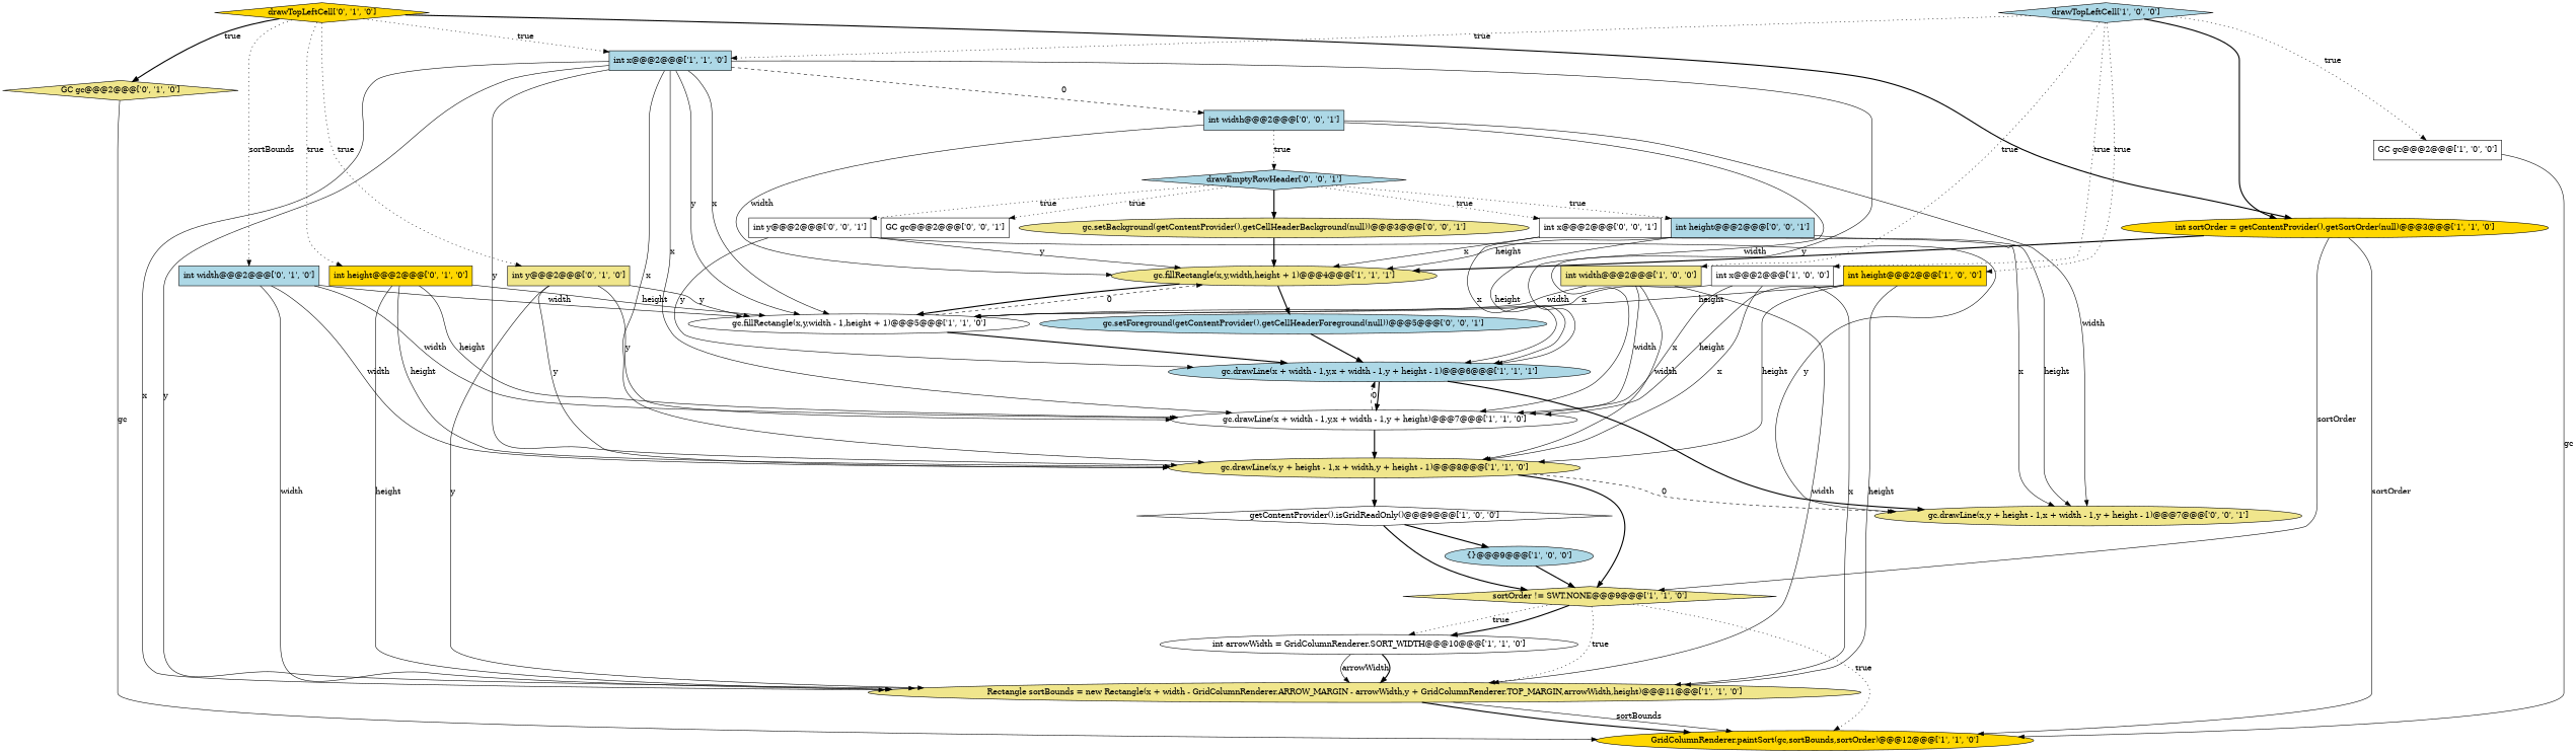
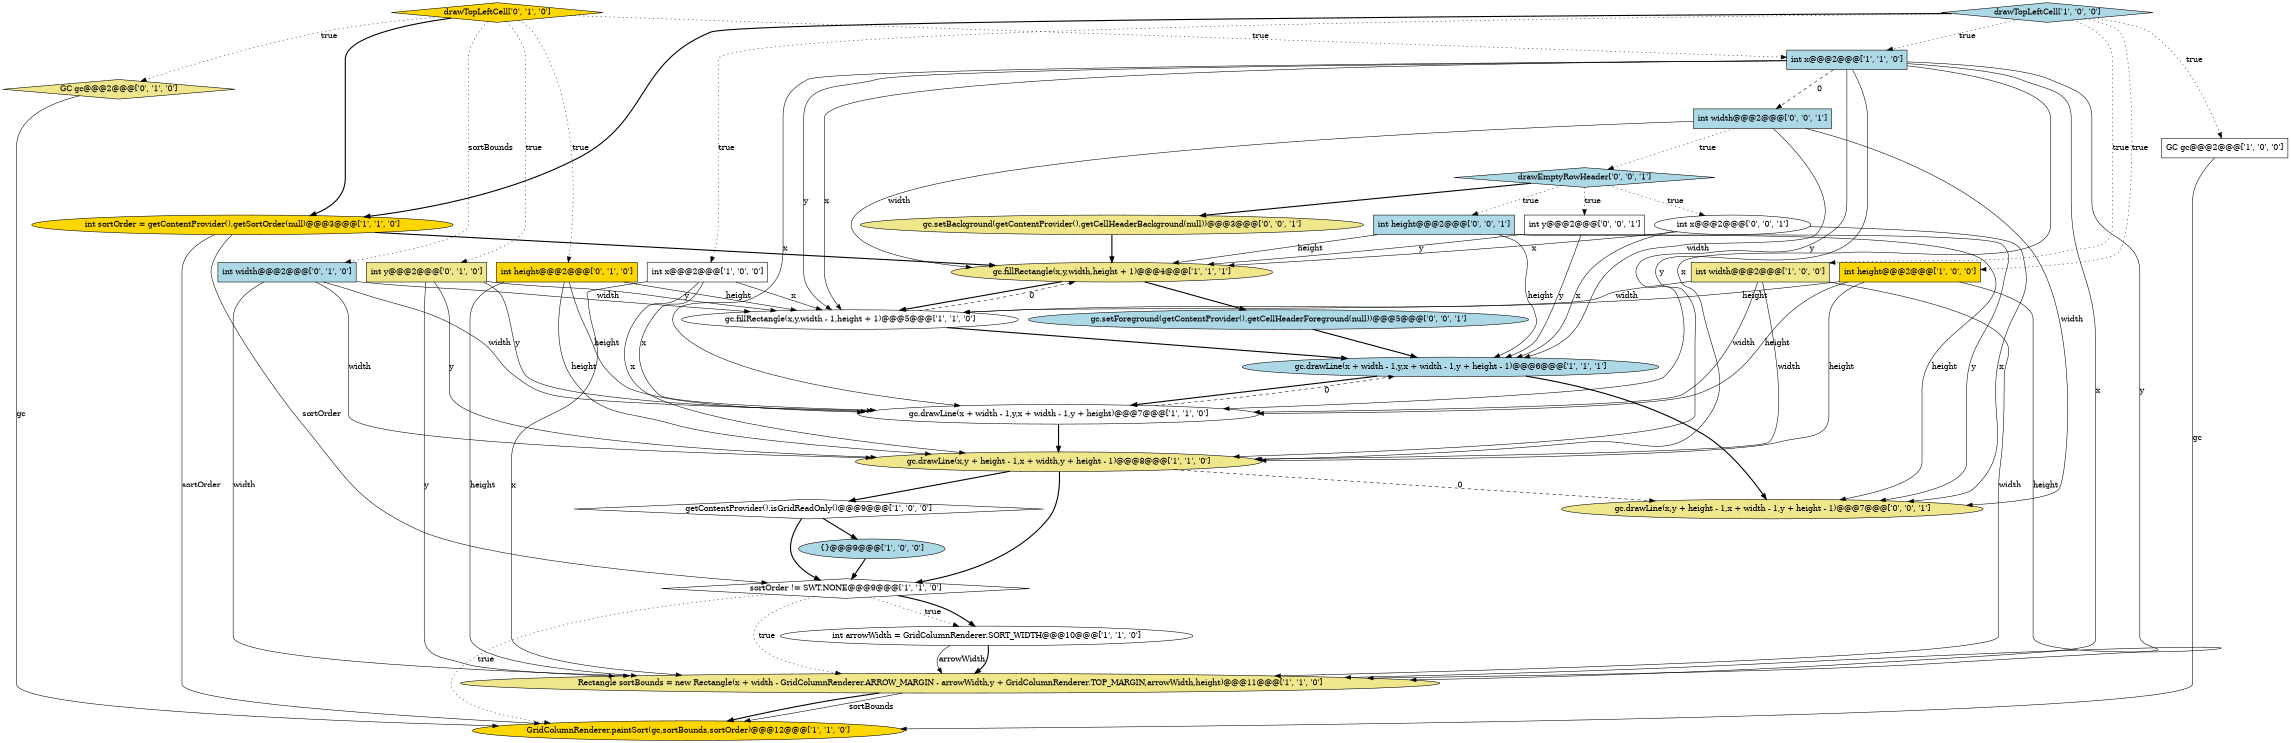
  digraph {
    node [fillcolor=white shape=ellipse style=filled]
    edge [style=solid]
    n1 [fillcolor=lightblue label="drawEmptyRowHeader['0', '0', '1']" shape=diamond]
    n2 [fillcolor=khaki label="gc.setBackground(getContentProvider().getCellHeaderBackground(null))@@@3@@@['0', '0', '1']"]
-   n3 [label="GC gc@@@2@@@['0', '0', '1']" shape=box]
    n4 [label="int y@@@2@@@['0', '0', '1']" shape=box]
-   n5 [label="int x@@@2@@@['0', '0', '1']" shape=box]
+   n5 [label="int x@@@2@@@['0', '0', '1']"]
    n6 [fillcolor=lightblue label="int height@@@2@@@['0', '0', '1']" shape=box]
    n7 [fillcolor=khaki label="gc.fillRectangle(x,y,width,height + 1)@@@4@@@['1', '1', '1']"]
    n8 [fillcolor=lightblue label="int width@@@2@@@['0', '0', '1']" shape=box]
    n9 [fillcolor=khaki label="gc.drawLine(x,y + height - 1,x + width - 1,y + height - 1)@@@7@@@['0', '0', '1']"]
    n10 [fillcolor=lightblue label="gc.drawLine(x + width - 1,y,x + width - 1,y + height - 1)@@@6@@@['1', '1', '1']"]
    n11 [fillcolor=gold label="int height@@@2@@@['1', '0', '0']" shape=box]
    n12 [fillcolor=khaki label="gc.drawLine(x,y + height - 1,x + width,y + height - 1)@@@8@@@['1', '1', '0']"]
    n13 [label="gc.fillRectangle(x,y,width - 1,height + 1)@@@5@@@['1', '1', '0']"]
    n14 [fillcolor=khaki label="Rectangle sortBounds = new Rectangle(x + width - GridColumnRenderer.ARROW_MARGIN - arrowWidth,y + GridColumnRenderer.TOP_MARGIN,arrowWidth,height)@@@11@@@['1', '1', '0']"]
    n15 [label="gc.drawLine(x + width - 1,y,x + width - 1,y + height)@@@7@@@['1', '1', '0']"]
-   n16 [fillcolor=khaki label="sortOrder != SWT.NONE@@@9@@@['1', '1', '0']" shape=diamond]
+   n16 [label="sortOrder != SWT.NONE@@@9@@@['1', '1', '0']" shape=diamond]
    n17 [label="getContentProvider().isGridReadOnly()@@@9@@@['1', '0', '0']" shape=diamond]
    n18 [fillcolor=gold label="GridColumnRenderer.paintSort(gc,sortBounds,sortOrder)@@@12@@@['1', '1', '0']"]
    n19 [fillcolor=lightblue label="int width@@@2@@@['0', '1', '0']" shape=box]
    n20 [label="int arrowWidth = GridColumnRenderer.SORT_WIDTH@@@10@@@['1', '1', '0']"]
    n21 [fillcolor=lightblue label="{}@@@9@@@['1', '0', '0']"]
    n22 [fillcolor=lightblue label="gc.setForeground(getContentProvider().getCellHeaderForeground(null))@@@5@@@['0', '0', '1']"]
    n23 [fillcolor=khaki label="GC gc@@@2@@@['0', '1', '0']" shape=diamond]
    n24 [fillcolor=gold label="int sortOrder = getContentProvider().getSortOrder(null)@@@3@@@['1', '1', '0']"]
    n25 [fillcolor=gold label="int height@@@2@@@['0', '1', '0']" shape=box]
    n26 [fillcolor=khaki label="int y@@@2@@@['0', '1', '0']" shape=box]
    n27 [fillcolor=lightblue label="int x@@@2@@@['1', '1', '0']" shape=box]
    n28 [label="GC gc@@@2@@@['1', '0', '0']" shape=box]
    n29 [fillcolor=lightblue label="drawTopLeftCell['1', '0', '0']" shape=diamond]
    n30 [label="int x@@@2@@@['1', '0', '0']" shape=box]
    n31 [fillcolor=khaki label="int width@@@2@@@['1', '0', '0']" shape=box]
    n32 [fillcolor=gold label="drawTopLeftCell['0', '1', '0']" shape=diamond]
    n1 -> n2 [style=bold]
-   n1 -> n3 [label=true style=dotted]
    n1 -> n4 [label=true style=dotted]
    n1 -> n5 [label=true style=dotted]
    n1 -> n6 [label=true style=dotted]
    n2 -> n7 [style=bold]
    n4 -> n7 [label=y]
    n4 -> n9 [label=y]
    n4 -> n10 [label=y]
    n5 -> n7 [label=x]
    n5 -> n9 [label=x]
    n5 -> n10 [label=x]
    n6 -> n7 [label=height]
    n6 -> n9 [label=height]
    n6 -> n10 [label=height]
    n7 -> n13 [style=bold]
    n7 -> n22 [style=bold]
    n8 -> n1 [label=true style=dotted]
    n8 -> n7 [label=width]
    n8 -> n9 [label=width]
    n8 -> n10 [label=width]
    n10 -> n9 [style=bold]
    n10 -> n15 [style=bold]
    n11 -> n12 [label=height]
    n11 -> n13 [label=height]
    n11 -> n14 [label=height]
    n11 -> n15 [label=height]
    n12 -> n9 [label=0 style=dashed]
    n12 -> n16 [style=bold]
    n12 -> n17 [style=bold]
    n13 -> n7 [label=0 style=dashed]
    n13 -> n10 [style=bold]
    n14 -> n18 [style=bold]
    n14 -> n18 [label=sortBounds]
    n15 -> n10 [label=0 style=dashed]
    n15 -> n12 [style=bold]
    n16 -> n14 [label=true style=dotted]
    n16 -> n18 [label=true style=dotted]
    n16 -> n20 [label=true style=dotted]
    n16 -> n20 [style=bold]
    n17 -> n16 [style=bold]
    n17 -> n21 [style=bold]
    n19 -> n12 [label=width]
    n19 -> n13 [label=width]
    n19 -> n14 [label=width]
    n19 -> n15 [label=width]
    n20 -> n14 [label=arrowWidth]
    n20 -> n14 [style=bold]
    n21 -> n16 [style=bold]
    n22 -> n10 [style=bold]
    n23 -> n18 [label=gc]
    n24 -> n7 [style=bold]
    n24 -> n16 [label=sortOrder]
    n24 -> n18 [label=sortOrder]
    n25 -> n12 [label=height]
    n25 -> n13 [label=height]
    n25 -> n14 [label=height]
    n25 -> n15 [label=height]
    n26 -> n12 [label=y]
    n26 -> n13 [label=y]
    n26 -> n14 [label=y]
    n26 -> n15 [label=y]
    n27 -> n8 [label=0 style=dashed]
    n27 -> n12 [label=y]
    n27 -> n12 [label=x]
    n27 -> n13 [label=x]
    n27 -> n13 [label=y]
    n27 -> n14 [label=x]
    n27 -> n14 [label=y]
    n27 -> n15 [label=x]
    n27 -> n15 [label=y]
    n28 -> n18 [label=gc]
    n29 -> n11 [label=true style=dotted]
    n29 -> n24 [style=bold]
    n29 -> n27 [label=true style=dotted]
    n29 -> n28 [label=true style=dotted]
    n29 -> n30 [label=true style=dotted]
    n29 -> n31 [label=true style=dotted]
    n30 -> n12 [label=x]
    n30 -> n13 [label=x]
    n30 -> n14 [label=x]
    n30 -> n15 [label=x]
    n31 -> n12 [label=width]
    n31 -> n13 [label=width]
    n31 -> n14 [label=width]
    n31 -> n15 [label=width]
    n32 -> n19 [label=sortBounds style=dotted]
-   n32 -> n23 [label=true style=bold]
+   n32 -> n23 [label=true style=dotted]
    n32 -> n24 [style=bold]
    n32 -> n25 [label=true style=dotted]
    n32 -> n26 [label=true style=dotted]
    n32 -> n27 [label=true style=dotted]
  }
